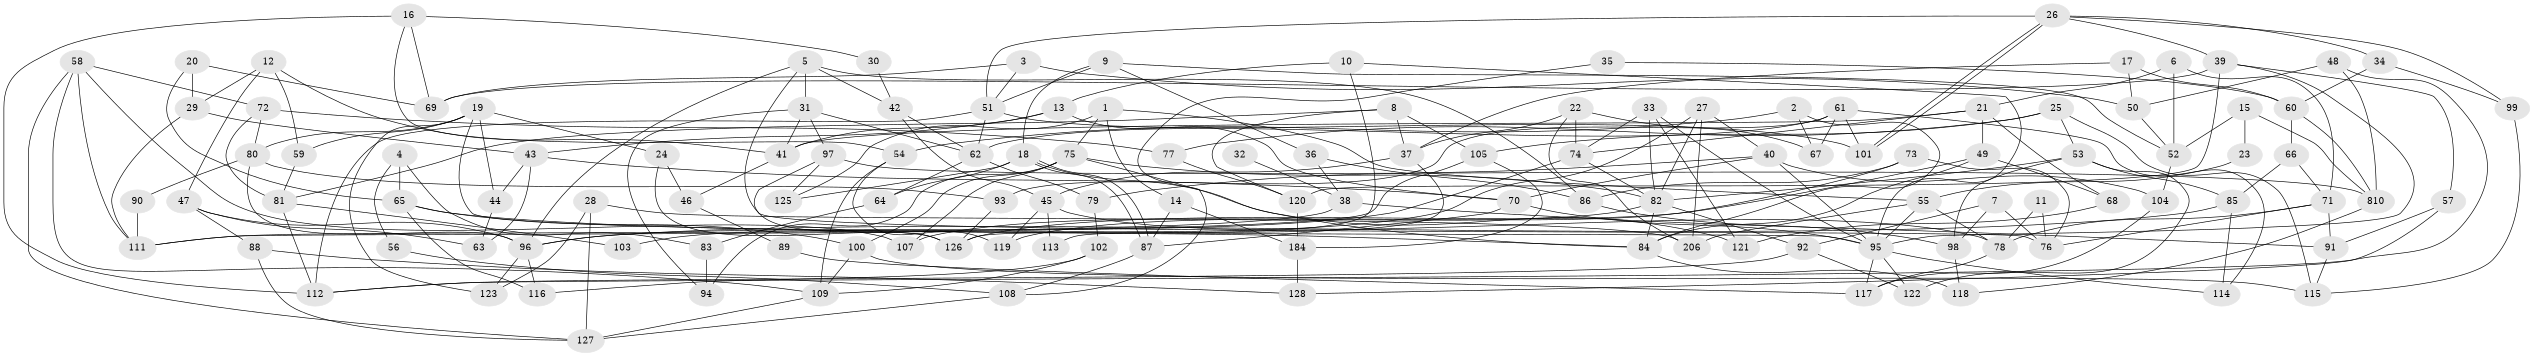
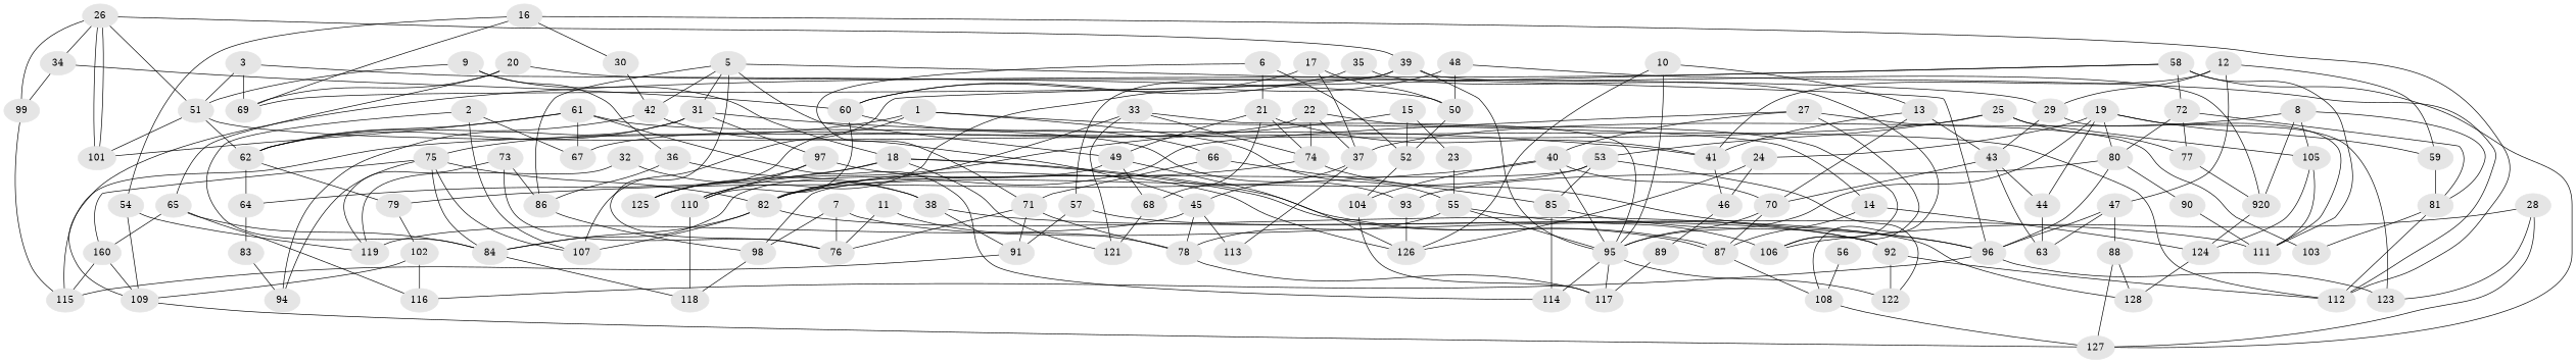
  graph {
    node [color=gray90 style=filled]
    1
    14
    55
    75
    125
    87
-   124 [label=184]
+   124
    95
    78
-   106 [label=206]
+   106
    84
    82
    94
    107
-   100
+   100 [label=160]
    2
    54
    67
    119
    109
    118
    3
    50
    51
    69
    52
    112
    101
    62
-   4
    56
    65
    83
    108
    116
    5
    31
    42
    49
    76
    86
    96
    41
    97
    45
    126
    68
    98
    123
    6
    21
    71
    74
    104
    91
    7
    92
    122
    8
    37
    81
    105
-   120
+   120 [label=920]
    113
    103
    111
    9
    18
    36
    64
    121
    38
    10
    13
    43
    70
    114
    117
    11
    12
    29
    47
    59
    46
    63
    88
    44
    128
    15
    23
-   110 [label=810]
+   110
    16
    30
    17
    60
    66
    19
    24
    80
    93
    90
    20
    22
    89
    25
    53
    77
    115
    85
    26
    34
    39
    99
    57
    27
    40
    79
    28
    127
    32
    33
    35
    102
    48
    58
    72
    61
    73
    1 -- 14
    1 -- 55
    1 -- 75
    1 -- 125
    14 -- 87
    14 -- 124
    55 -- 95
    55 -- 78
    55 -- 106
    75 -- 84
    75 -- 82
    75 -- 94
    75 -- 107
    75 -- 100
    87 -- 108
    124 -- 128
    95 -- 122
    95 -- 114
    95 -- 117
    78 -- 117
    84 -- 118
    82 -- 84
    82 -- 107
    82 -- 92
    100 -- 109
    100 -- 115
    2 -- 84
-   2 -- 54
+   2 -- 107
    2 -- 67
    54 -- 119
    54 -- 109
    109 -- 127
    3 -- 50
    3 -- 51
    3 -- 69
    50 -- 52
    51 -- 112
    51 -- 101
    51 -- 62
    52 -- 104
    62 -- 64
    62 -- 79
-   4 -- 56
-   4 -- 65
-   4 -- 83
    56 -- 108
    65 -- 84
    65 -- 100
    65 -- 116
    83 -- 94
    108 -- 127
    5 -- 31
    5 -- 42
+   5 -- 49
    5 -- 76
    5 -- 86
    5 -- 96
    31 -- 94
    31 -- 62
    31 -- 41
    31 -- 97
    42 -- 62
    42 -- 45
    49 -- 84
    49 -- 126
    49 -- 68
    86 -- 98
    96 -- 116
    96 -- 123
    41 -- 46
    97 -- 125
    97 -- 126
    97 -- 110
    45 -- 78
    45 -- 119
    45 -- 113
    68 -- 121
    98 -- 118
    6 -- 52
    6 -- 21
    6 -- 71
    21 -- 49
    21 -- 41
    21 -- 68
    21 -- 74
    71 -- 78
    71 -- 76
    71 -- 91
    74 -- 82
    74 -- 96
    104 -- 117
    91 -- 115
    7 -- 76
    7 -- 98
    7 -- 92
    92 -- 112
    92 -- 122
    8 -- 37
    8 -- 81
    8 -- 105
    8 -- 120
    37 -- 45
    37 -- 113
    81 -- 112
    81 -- 103
    105 -- 124
    105 -- 111
    120 -- 124
    9 -- 51
-   9 -- 52
    9 -- 18
    9 -- 36
    18 -- 125
    18 -- 87
    18 -- 87
    18 -- 64
    18 -- 121
    36 -- 86
    36 -- 38
    64 -- 83
    38 -- 91
    38 -- 111
    10 -- 95
    10 -- 126
    10 -- 13
    13 -- 41
    13 -- 43
    13 -- 70
    43 -- 70
    43 -- 63
    43 -- 44
    70 -- 87
    70 -- 95
    11 -- 78
    11 -- 76
    12 -- 41
    12 -- 29
    12 -- 47
    12 -- 59
    29 -- 111
    29 -- 43
    47 -- 96
    47 -- 63
    47 -- 88
    59 -- 81
    46 -- 89
    88 -- 128
    88 -- 127
    44 -- 63
    15 -- 52
    15 -- 23
    15 -- 110
    23 -- 55
    110 -- 118
    16 -- 54
    16 -- 69
    16 -- 112
    16 -- 30
    30 -- 42
    17 -- 50
    17 -- 37
    17 -- 60
    60 -- 110
    60 -- 66
    66 -- 71
    66 -- 85
    19 -- 95
    19 -- 123
    19 -- 59
    19 -- 44
    19 -- 24
    19 -- 80
    24 -- 126
    24 -- 46
    80 -- 96
    80 -- 93
    80 -- 90
    93 -- 126
    90 -- 111
    20 -- 69
    20 -- 65
    20 -- 29
    22 -- 106
    22 -- 67
    22 -- 74
    22 -- 37
    89 -- 117
    25 -- 105
    25 -- 53
    25 -- 77
    25 -- 115
    53 -- 82
    53 -- 98
    53 -- 122
    53 -- 85
    77 -- 120
    85 -- 96
    85 -- 114
    26 -- 51
    26 -- 101
    26 -- 101
    26 -- 34
    26 -- 39
    26 -- 99
    34 -- 60
    34 -- 99
    39 -- 95
    39 -- 69
    39 -- 120
    39 -- 57
    99 -- 115
    57 -- 91
    57 -- 128
    27 -- 106
    27 -- 82
    27 -- 103
    27 -- 40
    40 -- 95
    40 -- 104
    40 -- 70
    40 -- 79
    79 -- 102
    28 -- 106
    28 -- 123
    28 -- 127
+   32 -- 119
    32 -- 38
    33 -- 95
    33 -- 82
    33 -- 74
    33 -- 121
    35 -- 108
    35 -- 60
    102 -- 109
    102 -- 116
    48 -- 50
    48 -- 112
    48 -- 110
    58 -- 107
    58 -- 109
    58 -- 111
    58 -- 127
    58 -- 72
    72 -- 81
    72 -- 80
    72 -- 77
    61 -- 67
    61 -- 101
    61 -- 62
    61 -- 114
    61 -- 93
    73 -- 119
    73 -- 76
    73 -- 86
  }
